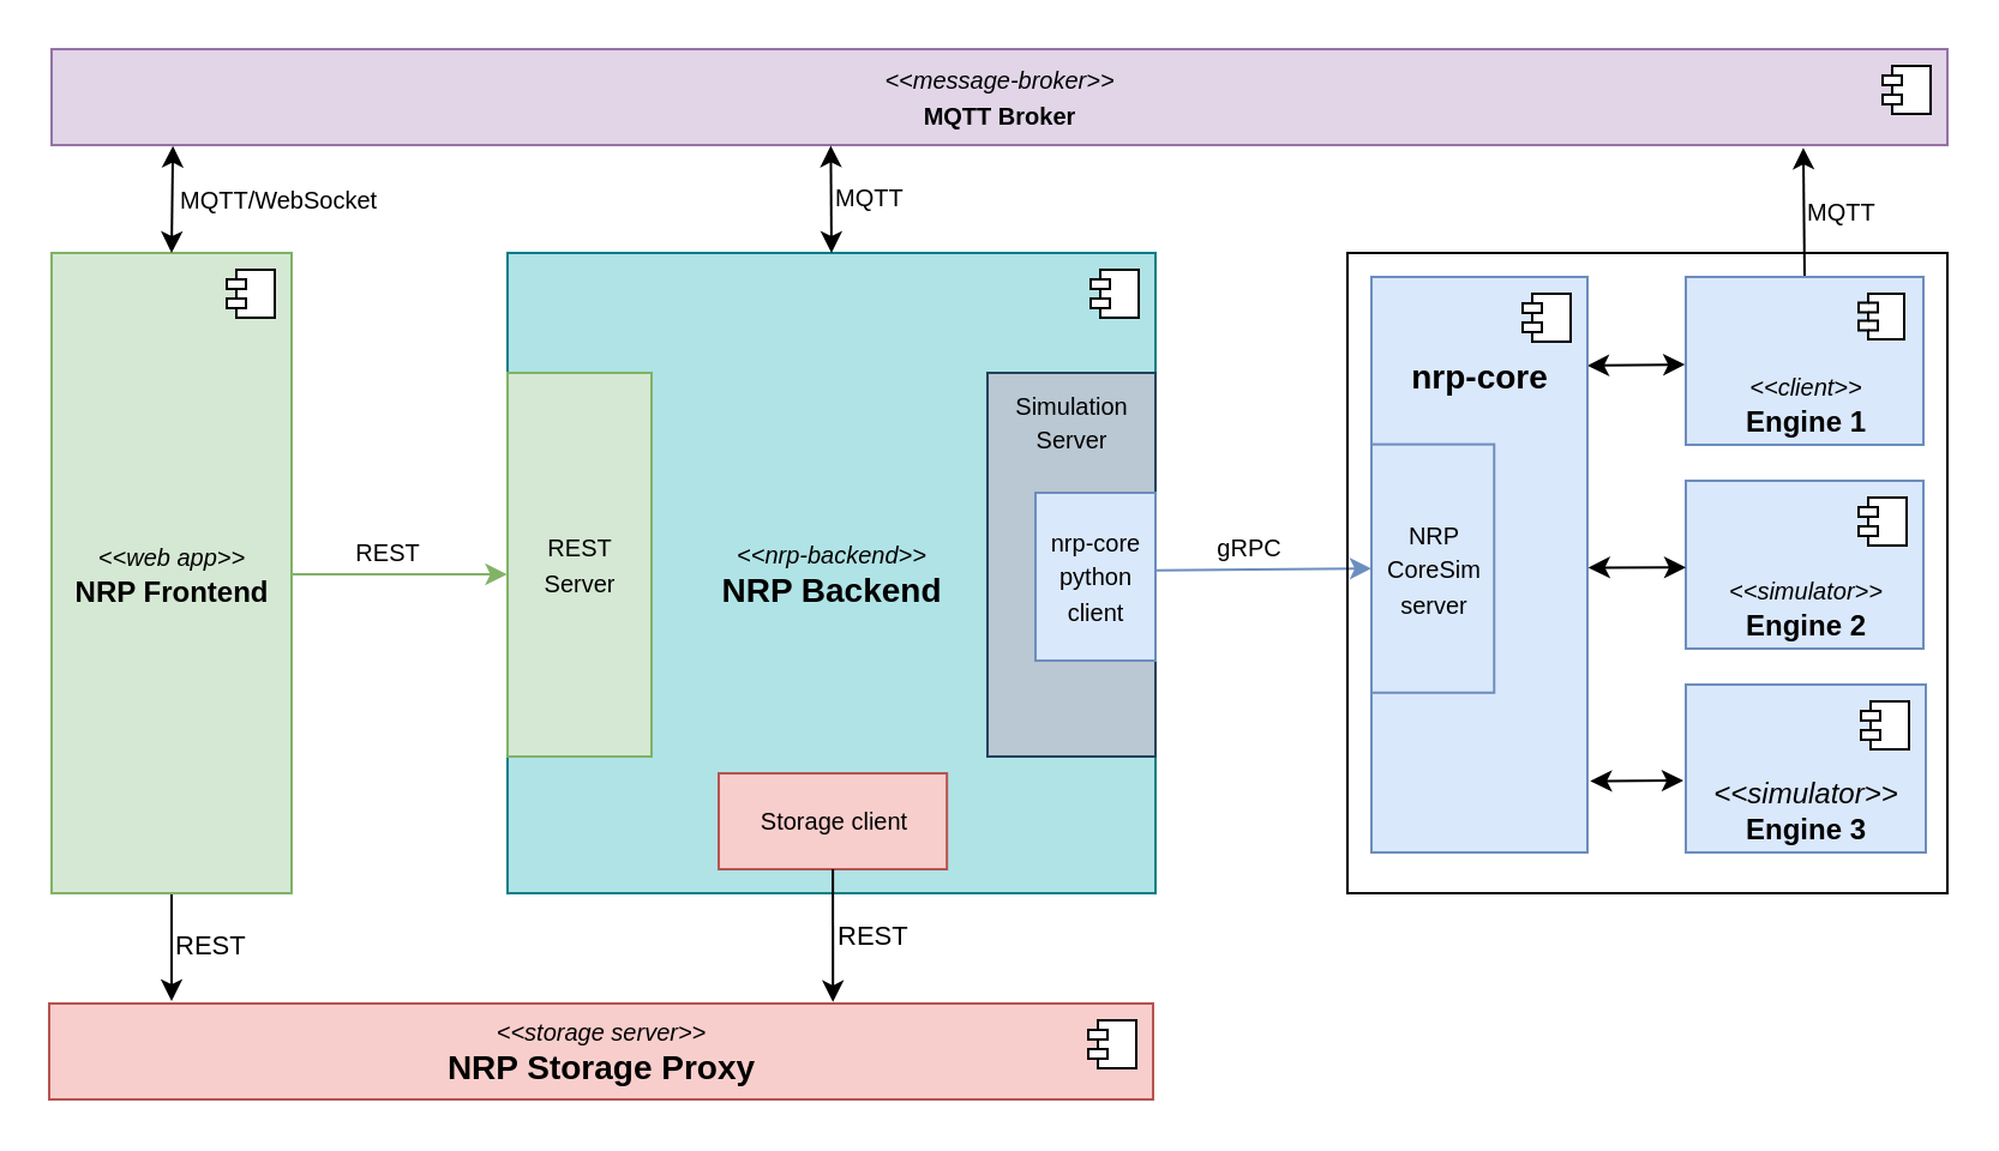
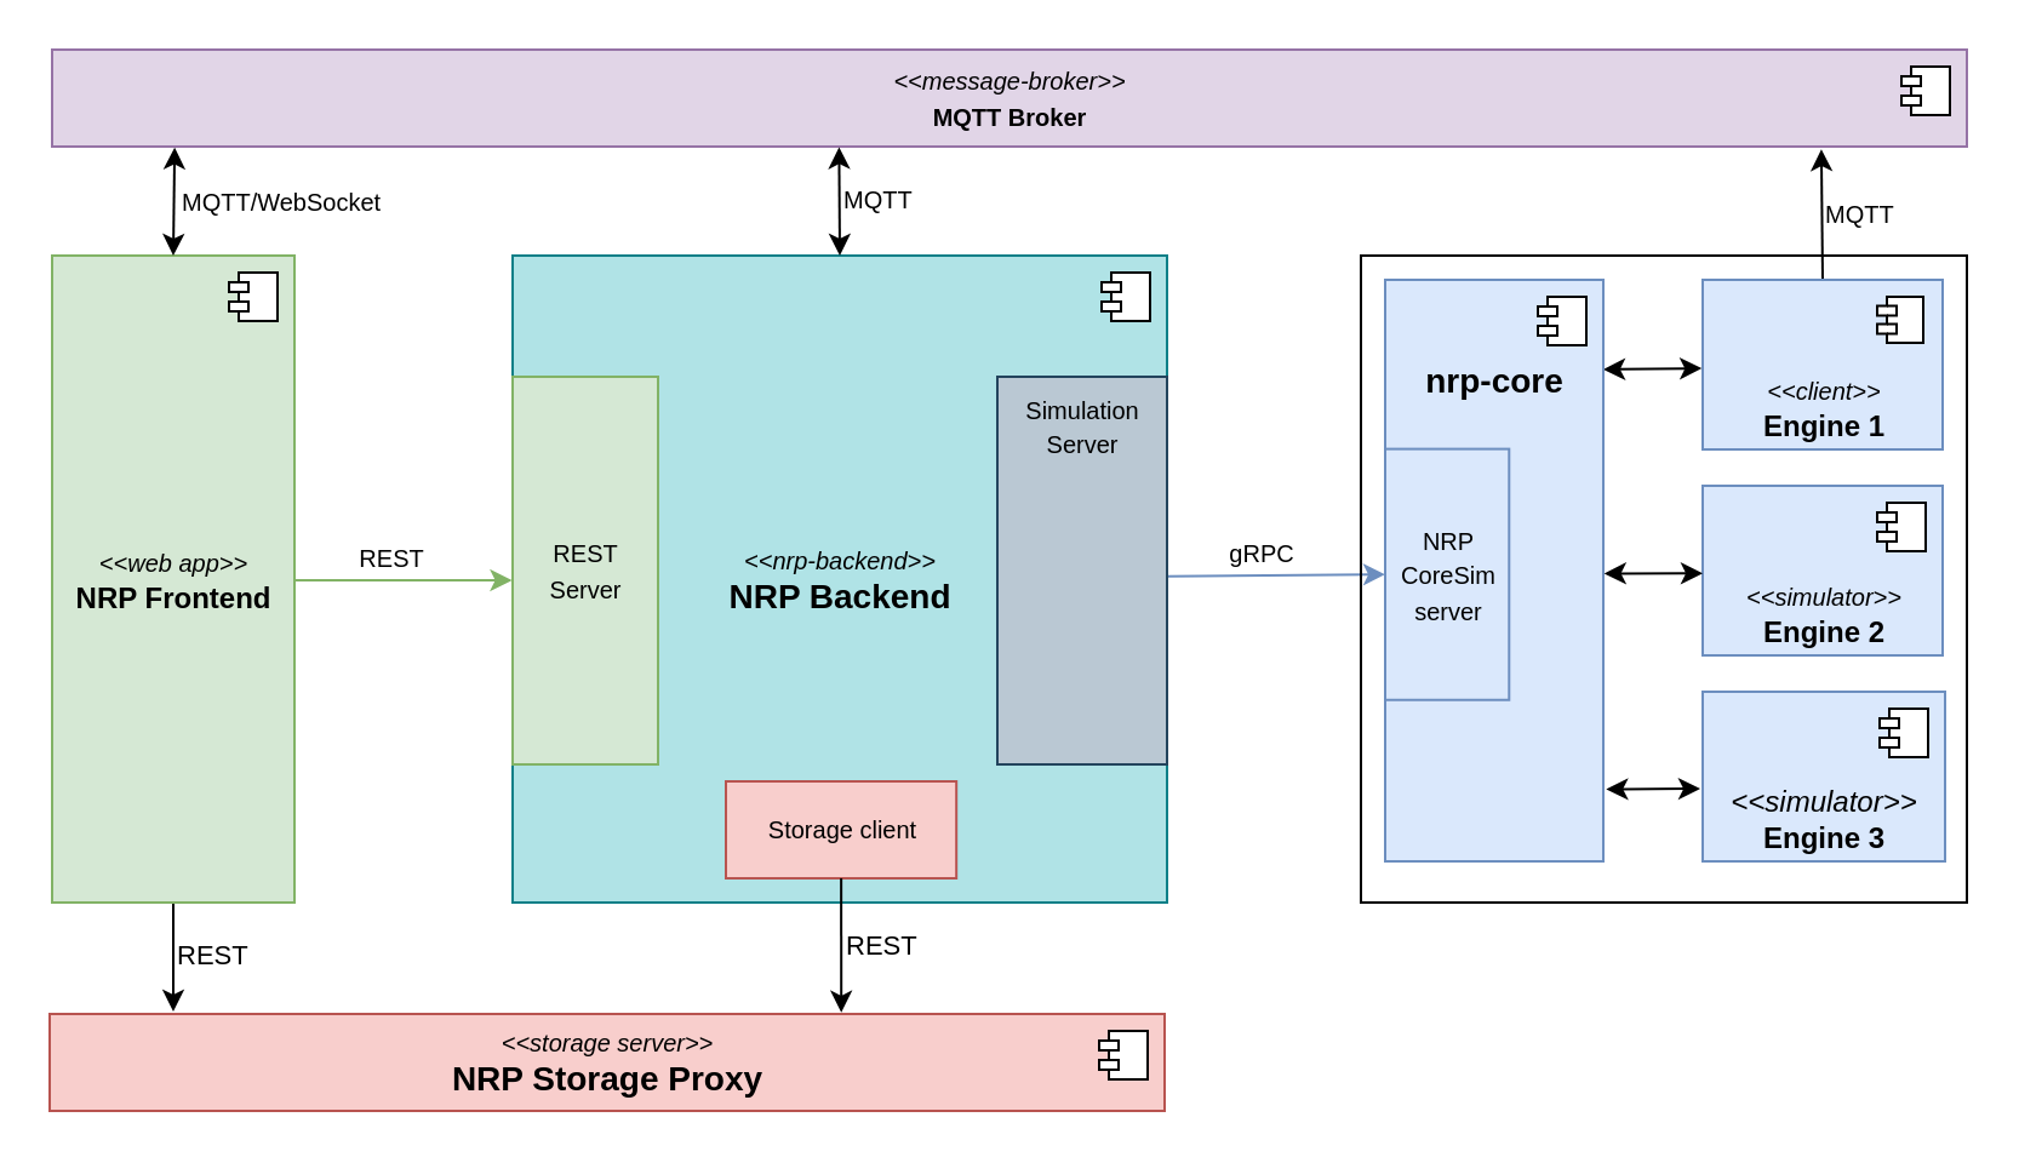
  <mxCell id="0" />
  <mxCell id="1" parent="0" />
  <mxCell id="2" value="&lt;i style=&quot;font-size: 10px;&quot;&gt;&amp;lt;&amp;lt;storage server&amp;gt;&amp;gt;&lt;br&gt;&lt;/i&gt;&lt;b style=&quot;border-color: var(--border-color);&quot;&gt;&lt;font style=&quot;font-size: 14px;&quot;&gt;NRP Storage Proxy&lt;/font&gt;&lt;/b&gt;&lt;span&gt;&lt;br&gt;&lt;/span&gt;" style="html=1;strokeColor=#b85450;fontStyle=0;fillColor=#f8cecc;fontFamily=Helvetica;" vertex="1" parent="1"><mxGeometry x="20" y="418" width="460" height="40" as="geometry" /></mxCell>
  <mxCell id="3" value="" style="shape=component;jettyWidth=8;jettyHeight=4;fontFamily=Helvetica;" vertex="1" parent="2"><mxGeometry x="1" width="20" height="20" relative="1" as="geometry"><mxPoint x="-27" y="7" as="offset" /></mxGeometry></mxCell>
  <mxCell id="4" value="" style="rounded=0;orthogonalLoop=1;jettySize=auto;html=1;movable=1;resizable=1;rotatable=1;deletable=1;editable=1;locked=0;connectable=1;verticalAlign=top;entryX=0;entryY=0.5;entryDx=0;entryDy=0;fontFamily=Helvetica;fillColor=#dae8fc;strokeColor=#6c8ebf;" edge="1" parent="1" source="6" target="31"><mxGeometry relative="1" as="geometry" /></mxCell>
  <mxCell id="5" value="gRPC" style="edgeLabel;html=1;align=center;verticalAlign=middle;resizable=0;points=[];fontSize=10;labelBackgroundColor=none;fontFamily=Helvetica;" connectable="0" vertex="1" parent="4"><mxGeometry x="-0.136" relative="1" as="geometry"><mxPoint y="-10" as="offset" /></mxGeometry></mxCell>
  <mxCell id="6" value="&lt;i style=&quot;border-color: var(--border-color); font-size: 10px;&quot;&gt;&amp;lt;&amp;lt;nrp-backend&amp;gt;&amp;gt;&lt;br style=&quot;border-color: var(--border-color);&quot;&gt;&lt;/i&gt;&lt;b&gt;&lt;font style=&quot;font-size: 14px;&quot;&gt;NRP Backend&lt;/font&gt;&lt;/b&gt;" style="html=1;fillColor=#b0e3e6;strokeColor=#0e8088;fontFamily=Helvetica;" vertex="1" parent="1"><mxGeometry x="211" y="105" width="270" height="267" as="geometry" /></mxCell>
  <mxCell id="7" value="" style="shape=component;jettyWidth=8;jettyHeight=4;fontFamily=Helvetica;" vertex="1" parent="6"><mxGeometry x="1" width="20" height="20" relative="1" as="geometry"><mxPoint x="-27" y="7" as="offset" /></mxGeometry></mxCell>
  <mxCell id="8" value="&lt;font style=&quot;font-size: 10px;&quot;&gt;Storage client&lt;/font&gt;" style="html=1;glass=0;comic=0;strokeColor=#b85450;fillColor=#f8cecc;fontFamily=Helvetica;" vertex="1" parent="6"><mxGeometry x="88" y="217" width="95.09" height="40" as="geometry" /></mxCell>
  <mxCell id="9" value="&lt;font style=&quot;font-size: 10px;&quot;&gt;REST &lt;br&gt;Server&lt;/font&gt;" style="html=1;glass=0;comic=0;strokeColor=#82b366;fillColor=#d5e8d4;fontFamily=Helvetica;verticalAlign=middle;" vertex="1" parent="6"><mxGeometry y="50" width="60" height="160" as="geometry" /></mxCell>
  <mxCell id="10" style="edgeStyle=orthogonalEdgeStyle;rounded=0;orthogonalLoop=1;jettySize=auto;html=1;exitX=0.5;exitY=1;exitDx=0;exitDy=0;fontFamily=Helvetica;" edge="1" parent="6" source="9" target="9"><mxGeometry relative="1" as="geometry" /></mxCell>
  <mxCell id="11" value="&lt;font style=&quot;font-size: 10px;&quot;&gt;Simulation&lt;br&gt;Server&lt;/font&gt;" style="html=1;glass=0;comic=0;fontFamily=Helvetica;verticalAlign=top;fillColor=#bac8d3;strokeColor=#23445d;" vertex="1" parent="6"><mxGeometry x="200" y="50" width="70" height="160" as="geometry" /></mxCell>
- <mxCell id="12" value="&lt;span style=&quot;font-size: 10px;&quot;&gt;nrp-core&lt;br&gt;python &lt;br&gt;client&lt;/span&gt;" style="html=1;glass=0;comic=0;strokeColor=#6c8ebf;fillColor=#dae8fc;fontFamily=Helvetica;" vertex="1" parent="6"><mxGeometry x="220" y="100" width="50" height="70" as="geometry" /></mxCell>
  <mxCell id="13" value="&lt;span style=&quot;color: rgb(0, 0, 0); font-size: 11px; font-style: normal; font-variant-ligatures: normal; font-variant-caps: normal; font-weight: 400; letter-spacing: normal; orphans: 2; text-align: center; text-indent: 0px; text-transform: none; widows: 2; word-spacing: 0px; -webkit-text-stroke-width: 0px; text-decoration-thickness: initial; text-decoration-style: initial; text-decoration-color: initial; float: none; display: inline !important;&quot;&gt;REST&lt;/span&gt;" style="rounded=0;orthogonalLoop=1;jettySize=auto;html=1;exitX=0.5;exitY=1;exitDx=0;exitDy=0;labelBackgroundColor=none;fontFamily=Helvetica;spacing=2;labelPosition=right;verticalLabelPosition=middle;align=left;verticalAlign=middle;" edge="1" parent="1" source="14"><mxGeometry x="-0.007" relative="1" as="geometry"><mxPoint x="71" y="417" as="targetPoint" /><mxPoint as="offset" /></mxGeometry></mxCell>
  <mxCell id="14" value="&lt;i style=&quot;border-color: var(--border-color); font-size: 10px;&quot;&gt;&amp;lt;&amp;lt;web app&amp;gt;&amp;gt;&lt;br style=&quot;border-color: var(--border-color);&quot;&gt;&lt;/i&gt;&lt;b&gt;NRP Frontend&lt;br&gt;&lt;/b&gt;" style="html=1;fillColor=#d5e8d4;strokeColor=#82b366;fontFamily=Helvetica;" vertex="1" parent="1"><mxGeometry x="21" y="105" width="100" height="267" as="geometry" /></mxCell>
  <mxCell id="15" value="" style="shape=component;jettyWidth=8;jettyHeight=4;fontFamily=Helvetica;" vertex="1" parent="14"><mxGeometry x="1" width="20" height="20" relative="1" as="geometry"><mxPoint x="-27" y="7" as="offset" /></mxGeometry></mxCell>
  <mxCell id="16" value="&lt;span style=&quot;color: rgb(0, 0, 0); font-size: 11px; font-style: normal; font-variant-ligatures: normal; font-variant-caps: normal; font-weight: 400; letter-spacing: normal; orphans: 2; text-align: center; text-indent: 0px; text-transform: none; widows: 2; word-spacing: 0px; -webkit-text-stroke-width: 0px; text-decoration-thickness: initial; text-decoration-style: initial; text-decoration-color: initial; float: none; display: inline !important;&quot;&gt;REST&lt;/span&gt;" style="rounded=0;orthogonalLoop=1;jettySize=auto;html=1;entryX=0.71;entryY=-0.015;entryDx=0;entryDy=0;entryPerimeter=0;labelBackgroundColor=none;fontFamily=Helvetica;verticalAlign=middle;labelPosition=right;verticalLabelPosition=middle;align=left;fillColor=#f8cecc;strokeColor=#000000;" edge="1" parent="1" source="8" target="2"><mxGeometry relative="1" as="geometry" /></mxCell>
  <mxCell id="17" style="rounded=0;orthogonalLoop=1;jettySize=auto;html=1;exitX=0.064;exitY=1.008;exitDx=0;exitDy=0;exitPerimeter=0;startArrow=classic;startFill=1;fontFamily=Helvetica;entryX=0.5;entryY=0;entryDx=0;entryDy=0;fontSize=10;fillColor=#e1d5e7;strokeColor=#000000;" edge="1" parent="1" source="19" target="14"><mxGeometry relative="1" as="geometry"><mxPoint x="71" y="102" as="targetPoint" /><mxPoint x="71.32" y="42" as="sourcePoint" /></mxGeometry></mxCell>
  <mxCell id="18" value="MQTT/WebSocket" style="edgeLabel;html=1;align=left;verticalAlign=middle;resizable=0;points=[];fontSize=10;fontFamily=Helvetica;labelPosition=right;verticalLabelPosition=middle;labelBackgroundColor=none;" connectable="0" vertex="1" parent="17"><mxGeometry x="-0.001" y="2" relative="1" as="geometry"><mxPoint as="offset" /></mxGeometry></mxCell>
  <mxCell id="19" value="&lt;span style=&quot;font-size: 10px;&quot;&gt;&lt;i&gt;&amp;lt;&amp;lt;message-broker&amp;gt;&amp;gt;&lt;br&gt;&lt;/i&gt;&lt;b&gt;MQTT Broker&lt;/b&gt;&lt;br&gt;&lt;/span&gt;" style="html=1;strokeColor=#9673a6;fontStyle=0;fillColor=#e1d5e7;fontFamily=Helvetica;" vertex="1" parent="1"><mxGeometry x="21" y="20" width="790" height="40" as="geometry" /></mxCell>
  <mxCell id="20" value="" style="shape=component;jettyWidth=8;jettyHeight=4;fontFamily=Helvetica;" vertex="1" parent="19"><mxGeometry x="1" width="20" height="20" relative="1" as="geometry"><mxPoint x="-27" y="7" as="offset" /></mxGeometry></mxCell>
  <mxCell id="21" value="MQTT" style="rounded=0;orthogonalLoop=1;jettySize=auto;html=1;startArrow=classic;startFill=1;fontFamily=Helvetica;entryX=0.5;entryY=0;entryDx=0;entryDy=0;exitX=0.411;exitY=1.006;exitDx=0;exitDy=0;exitPerimeter=0;labelBackgroundColor=none;labelPosition=right;verticalLabelPosition=middle;align=left;verticalAlign=middle;fontSize=10;fillColor=#e1d5e7;strokeColor=#000000;" edge="1" parent="1" source="19" target="6"><mxGeometry relative="1" as="geometry"><mxPoint x="345.79" y="102" as="targetPoint" /><mxPoint x="346" y="65" as="sourcePoint" /></mxGeometry></mxCell>
  <mxCell id="22" value="MQTT" style="rounded=0;orthogonalLoop=1;jettySize=auto;html=1;entryX=0.924;entryY=1.027;entryDx=0;entryDy=0;entryPerimeter=0;fontSize=10;startArrow=none;startFill=0;exitX=0.5;exitY=0;exitDx=0;exitDy=0;fontFamily=Helvetica;labelPosition=right;verticalLabelPosition=middle;align=left;verticalAlign=middle;labelBackgroundColor=none;fillColor=#e1d5e7;strokeColor=#000000;" edge="1" parent="1" source="32" target="19"><mxGeometry relative="1" as="geometry" /></mxCell>
  <mxCell id="23" value="" style="rounded=0;orthogonalLoop=1;jettySize=auto;html=1;movable=1;resizable=1;rotatable=1;deletable=1;editable=1;locked=0;connectable=1;verticalAlign=top;entryX=-0.004;entryY=0.525;entryDx=0;entryDy=0;entryPerimeter=0;fontFamily=Helvetica;labelBorderColor=none;labelBackgroundColor=default;fontColor=default;fillColor=#d5e8d4;strokeColor=#82b366;" edge="1" parent="1" target="9"><mxGeometry relative="1" as="geometry"><mxPoint x="121" y="239" as="sourcePoint" /><mxPoint x="211" y="238" as="targetPoint" /></mxGeometry></mxCell>
  <mxCell id="24" value="REST" style="edgeLabel;html=1;align=center;verticalAlign=middle;resizable=0;points=[];fontSize=10;labelBackgroundColor=none;fontFamily=Helvetica;" connectable="0" vertex="1" parent="23"><mxGeometry x="-0.136" relative="1" as="geometry"><mxPoint y="-10" as="offset" /></mxGeometry></mxCell>
  <mxCell id="25" value="" style="group;fontFamily=Helvetica;" connectable="0" vertex="1" parent="1"><mxGeometry x="561" y="105" width="250" height="267" as="geometry" /></mxCell>
  <mxCell id="26" value="" style="rounded=0;whiteSpace=wrap;html=1;fontSize=14;fillColor=none;fontFamily=Helvetica;" vertex="1" parent="25"><mxGeometry width="250" height="267" as="geometry" /></mxCell>
  <mxCell id="27" style="rounded=0;orthogonalLoop=1;jettySize=auto;html=1;startArrow=classic;startFill=1;entryX=-0.004;entryY=0.522;entryDx=0;entryDy=0;entryPerimeter=0;movable=1;resizable=1;rotatable=1;deletable=1;editable=1;locked=0;connectable=1;fontFamily=Helvetica;" edge="1" parent="25" target="32"><mxGeometry relative="1" as="geometry"><mxPoint x="140" y="40" as="targetPoint" /><mxPoint x="100" y="47" as="sourcePoint" /></mxGeometry></mxCell>
  <mxCell id="28" style="rounded=0;orthogonalLoop=1;jettySize=auto;html=1;exitX=1.013;exitY=0.876;exitDx=0;exitDy=0;exitPerimeter=0;startArrow=classic;startFill=1;fontFamily=Helvetica;" edge="1" parent="25" source="29"><mxGeometry relative="1" as="geometry"><mxPoint x="140" y="220" as="targetPoint" /><mxPoint x="96.7" y="230.023" as="sourcePoint" /></mxGeometry></mxCell>
  <mxCell id="29" value="&lt;b&gt;&lt;font style=&quot;font-size: 14px;&quot;&gt;nrp-core&lt;/font&gt;&lt;br&gt;&lt;/b&gt;" style="html=1;verticalAlign=top;horizontal=1;spacingBottom=0;spacingTop=27;fillColor=#dae8fc;strokeColor=#6c8ebf;fontFamily=Helvetica;" vertex="1" parent="25"><mxGeometry x="10" y="10" width="90" height="240" as="geometry" /></mxCell>
  <mxCell id="30" value="" style="shape=component;jettyWidth=8;jettyHeight=4;fontFamily=Helvetica;aspect=fixed;" vertex="1" parent="29"><mxGeometry x="1" width="20" height="20" relative="1" as="geometry"><mxPoint x="-27" y="7" as="offset" /></mxGeometry></mxCell>
  <mxCell id="31" value="&lt;font style=&quot;font-size: 10px;&quot;&gt;NRP&lt;br&gt;CoreSim&lt;br&gt;&amp;nbsp;server&amp;nbsp;&lt;/font&gt;" style="html=1;glass=0;comic=0;strokeColor=#6c8ebf;fillColor=#dae8fc;fontFamily=Helvetica;" vertex="1" parent="29"><mxGeometry y="69.81" width="51.136" height="103.574" as="geometry" /></mxCell>
  <mxCell id="32" value="&lt;i style=&quot;border-color: var(--border-color); font-size: 10px;&quot;&gt;&amp;lt;&amp;lt;client&amp;gt;&amp;gt;&lt;br style=&quot;border-color: var(--border-color);&quot;&gt;&lt;/i&gt;&lt;b&gt;Engine 1&lt;br&gt;&lt;/b&gt;" style="html=1;fillColor=#dae8fc;strokeColor=#6c8ebf;fontFamily=Helvetica;verticalAlign=bottom;" vertex="1" parent="25"><mxGeometry x="141" y="10" width="99" height="70" as="geometry" /></mxCell>
  <mxCell id="33" value="" style="shape=component;jettyWidth=8;jettyHeight=4;fontFamily=Helvetica;aspect=fixed;" vertex="1" parent="32"><mxGeometry x="1" width="19" height="19" relative="1" as="geometry"><mxPoint x="-27" y="7" as="offset" /></mxGeometry></mxCell>
  <mxCell id="34" value="&lt;i style=&quot;border-color: var(--border-color);&quot;&gt;&amp;lt;&amp;lt;simulator&amp;gt;&amp;gt;&lt;br style=&quot;border-color: var(--border-color);&quot;&gt;&lt;/i&gt;&lt;b&gt;Engine 3&lt;br&gt;&lt;/b&gt;" style="html=1;fillColor=#dae8fc;strokeColor=#6c8ebf;fontFamily=Helvetica;verticalAlign=bottom;" vertex="1" parent="25"><mxGeometry x="141" y="180" width="100" height="70" as="geometry" /></mxCell>
  <mxCell id="35" value="" style="shape=component;jettyWidth=8;jettyHeight=4;fontFamily=Helvetica;" vertex="1" parent="34"><mxGeometry x="1" width="20" height="20" relative="1" as="geometry"><mxPoint x="-27" y="7" as="offset" /></mxGeometry></mxCell>
  <mxCell id="36" value="&lt;i style=&quot;border-color: var(--border-color); font-size: 10px;&quot;&gt;&amp;lt;&amp;lt;simulator&amp;gt;&amp;gt;&lt;br style=&quot;border-color: var(--border-color);&quot;&gt;&lt;/i&gt;&lt;b&gt;Engine 2&lt;br&gt;&lt;/b&gt;" style="html=1;fillColor=#dae8fc;strokeColor=#6c8ebf;fontFamily=Helvetica;verticalAlign=bottom;" vertex="1" parent="25"><mxGeometry x="141" y="95" width="99" height="70" as="geometry" /></mxCell>
  <mxCell id="37" value="" style="shape=component;jettyWidth=8;jettyHeight=4;fontFamily=Helvetica;" vertex="1" parent="36"><mxGeometry x="1" width="20" height="20" relative="1" as="geometry"><mxPoint x="-27" y="7" as="offset" /></mxGeometry></mxCell>
  <mxCell id="38" style="rounded=0;orthogonalLoop=1;jettySize=auto;html=1;entryX=0;entryY=0.516;entryDx=0;entryDy=0;entryPerimeter=0;startArrow=classic;startFill=1;exitX=1.004;exitY=0.505;exitDx=0;exitDy=0;exitPerimeter=0;movable=0;resizable=0;rotatable=0;deletable=0;editable=0;locked=1;connectable=0;" edge="1" parent="25" source="29" target="36"><mxGeometry relative="1" as="geometry"><mxPoint x="100" y="130" as="sourcePoint" /><mxPoint x="141.18" y="130.784" as="targetPoint" /></mxGeometry></mxCell>
